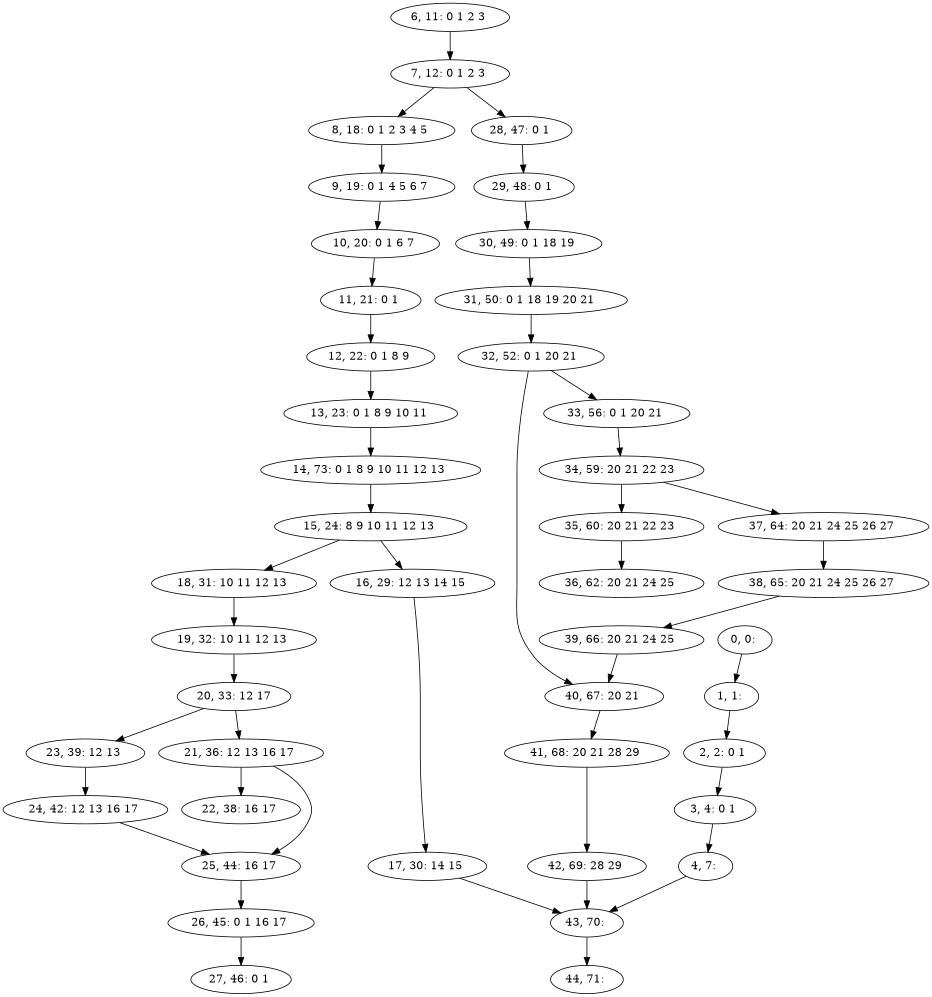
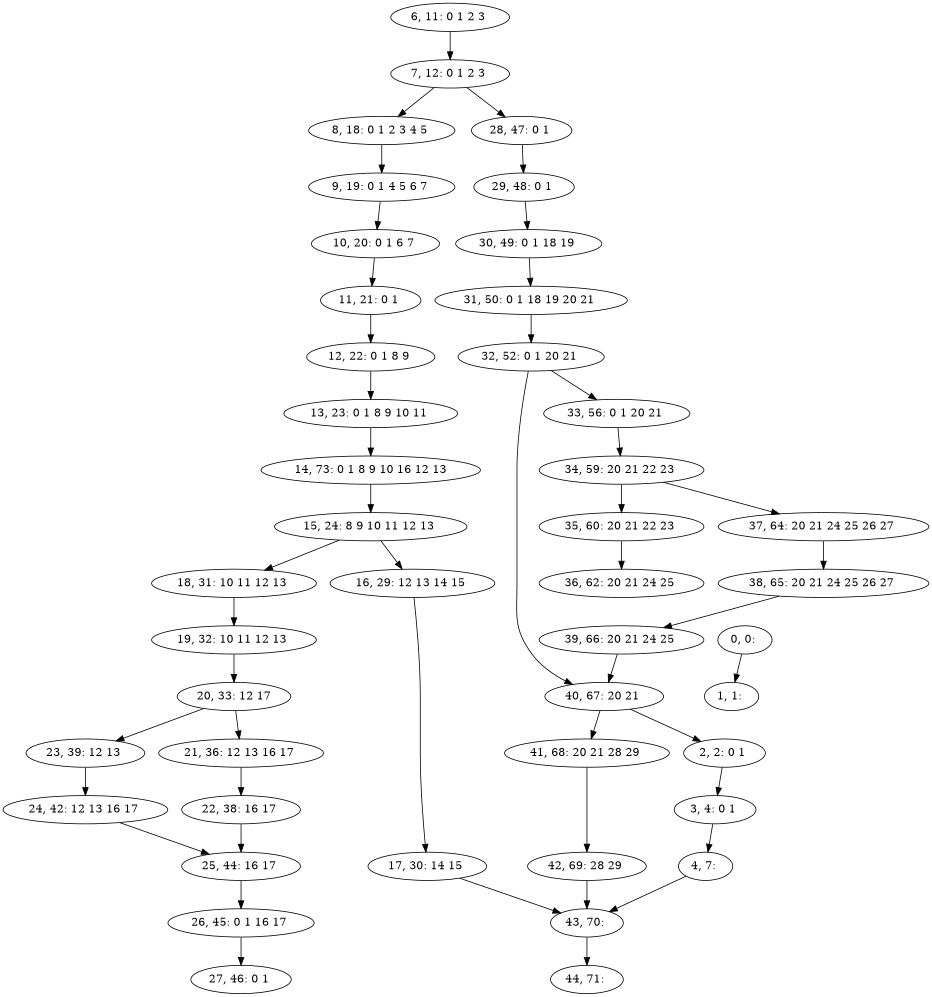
  digraph {
    n1 [label="0, 0: "]
    n2 [label="1, 1: "]
    n3 [label="2, 2: 0 1 "]
    n4 [label="3, 4: 0 1 "]
    n5 [label="4, 7: "]
    n6 [label="43, 70: "]
    n7 [label="44, 71: "]
    n8 [label="6, 11: 0 1 2 3 "]
    n9 [label="7, 12: 0 1 2 3 "]
    n10 [label="8, 18: 0 1 2 3 4 5 "]
    n11 [label="28, 47: 0 1 "]
    n12 [label="9, 19: 0 1 4 5 6 7 "]
    n13 [label="29, 48: 0 1 "]
    n14 [label="10, 20: 0 1 6 7 "]
    n15 [label="11, 21: 0 1 "]
    n16 [label="12, 22: 0 1 8 9 "]
    n17 [label="13, 23: 0 1 8 9 10 11 "]
-   n18 [label="14, 73: 0 1 8 9 10 11 12 13 "]
+   n18 [label="14, 73: 0 1 8 9 10 16 12 13"]
    n19 [label="15, 24: 8 9 10 11 12 13 "]
    n20 [label="16, 29: 12 13 14 15 "]
    n21 [label="18, 31: 10 11 12 13 "]
    n22 [label="17, 30: 14 15 "]
    n23 [label="19, 32: 10 11 12 13 "]
    n24 [label="20, 33: 12 17"]
    n25 [label="21, 36: 12 13 16 17 "]
    n26 [label="23, 39: 12 13 "]
    n27 [label="22, 38: 16 17 "]
    n28 [label="24, 42: 12 13 16 17 "]
    n29 [label="25, 44: 16 17 "]
    n30 [label="26, 45: 0 1 16 17 "]
    n31 [label="27, 46: 0 1 "]
    n32 [label="30, 49: 0 1 18 19 "]
    n33 [label="31, 50: 0 1 18 19 20 21 "]
    n34 [label="32, 52: 0 1 20 21 "]
    n35 [label="33, 56: 0 1 20 21 "]
    n36 [label="40, 67: 20 21 "]
    n37 [label="34, 59: 20 21 22 23 "]
    n38 [label="41, 68: 20 21 28 29 "]
    n39 [label="35, 60: 20 21 22 23 "]
    n40 [label="37, 64: 20 21 24 25 26 27 "]
    n41 [label="36, 62: 20 21 24 25 "]
    n42 [label="38, 65: 20 21 24 25 26 27 "]
    n43 [label="39, 66: 20 21 24 25 "]
    n44 [label="42, 69: 28 29 "]
    n1 -> n2
-   n2 -> n3
+   n36 -> n3
    n3 -> n4
    n4 -> n5
    n5 -> n6
    n6 -> n7
    n8 -> n9
    n9 -> n10
    n9 -> n11
    n10 -> n12
    n11 -> n13
    n12 -> n14
    n13 -> n32
    n14 -> n15
    n15 -> n16
    n16 -> n17
    n17 -> n18
    n18 -> n19
    n19 -> n20
    n19 -> n21
    n20 -> n22
    n21 -> n23
    n22 -> n6
    n23 -> n24
    n24 -> n25
    n24 -> n26
    n25 -> n27
    n26 -> n28
-   n25 -> n29
+   n27 -> n29
    n28 -> n29
    n29 -> n30
    n30 -> n31
    n32 -> n33
    n33 -> n34
    n34 -> n35
    n34 -> n36
    n35 -> n37
    n36 -> n38
    n37 -> n39
    n37 -> n40
    n38 -> n44
    n39 -> n41
    n40 -> n42
    n42 -> n43
    n43 -> n36
    n44 -> n6
  }
